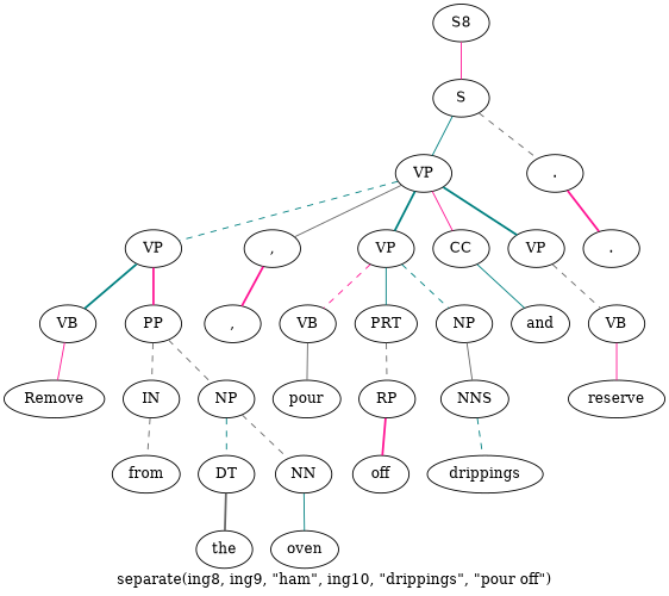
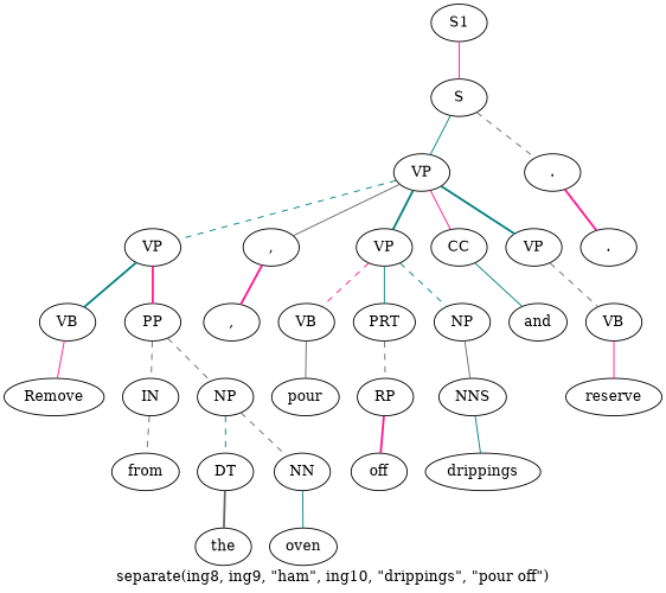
  graph {
    label="separate(ing8, ing9, \"ham\", ing10, \"drippings\", \"pour off\")"
    edge [color=teal style=solid]
-   n1 [label=S8]
+   n1 [label=S1]
    n2 [label=S]
    n3 [label=VP]
    n4 [label="."]
    n5 [label=VP]
    n6 [label=","]
    n7 [label=VP]
    n8 [label=CC]
    n9 [label=VP]
    n10 [label="."]
    n11 [label=VB]
    n12 [label=PP]
    n13 [label=","]
    n14 [label=VB]
    n15 [label=PRT]
    n16 [label=NP]
    n17 [label=and]
    n18 [label=VB]
    n19 [label=Remove]
    n20 [label=IN]
    n21 [label=NP]
    n22 [label=from]
    n23 [label=DT]
    n24 [label=NN]
    n25 [label=the]
    n26 [label=oven]
    n27 [label=pour]
    n28 [label=RP]
    n29 [label=NNS]
    n30 [label=off]
    n31 [label=drippings]
    n32 [label=reserve]
    n1 -- n2 [color=deeppink]
    n2 -- n3
    n2 -- n4 [color=gray40 style=dashed]
    n3 -- n5 [style=dashed]
    n3 -- n6 [color=gray40]
    n3 -- n7 [style=bold]
    n3 -- n8 [color=deeppink]
    n3 -- n9 [style=bold]
    n4 -- n10 [color=deeppink style=bold]
    n5 -- n11 [style=bold]
    n5 -- n12 [color=deeppink style=bold]
    n6 -- n13 [color=deeppink style=bold]
    n7 -- n14 [color=deeppink style=dashed]
    n7 -- n15
    n7 -- n16 [style=dashed]
    n8 -- n17
    n9 -- n18 [color=gray40 style=dashed]
    n11 -- n19 [color=deeppink]
    n12 -- n20 [color=gray40 style=dashed]
    n12 -- n21 [color=gray40 style=dashed]
    n14 -- n27 [color=gray40]
    n15 -- n28 [color=gray40 style=dashed]
    n16 -- n29 [color=gray40]
    n18 -- n32 [color=deeppink]
    n20 -- n22 [color=gray40 style=dashed]
    n21 -- n23 [style=dashed]
    n21 -- n24 [color=gray40 style=dashed]
    n23 -- n25 [color=gray40 style=bold]
    n24 -- n26
    n28 -- n30 [color=deeppink style=bold]
-   n29 -- n31 [style=dashed]
+   n29 -- n31
  }
